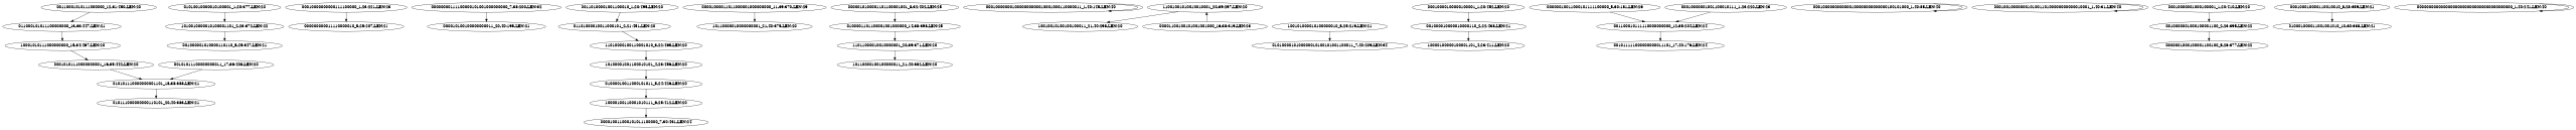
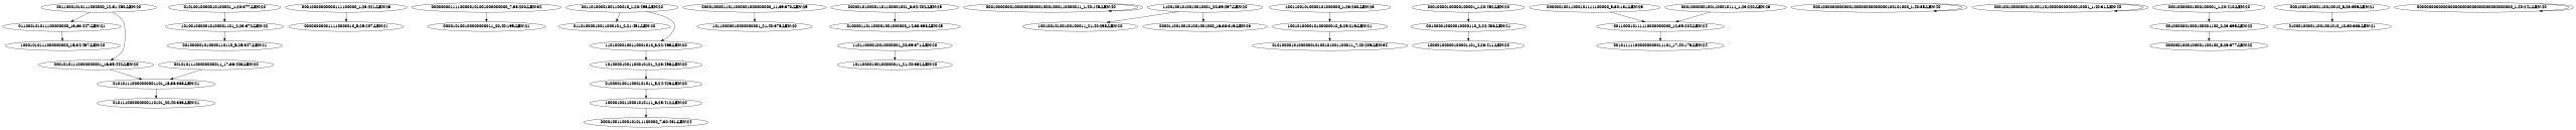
  digraph {
    fontname="DejaVu Serif"
    node [fontname="DejaVu Serif"]
    edge [fontname="DejaVu Serif"]
    "00110001010111000000_12-31:450-LEN:20"
    "011000101011100000000_13-33:447-LEN:21"
    "10001010111000000000_15-34:467-LEN:20"
    "00010101110000000001_16-35:442-LEN:20"
    "010101110000000001101_18-38:388-LEN:21"
    "00101011100000000011_17-36:408-LEN:20"
    "010111000000000110101_20-40:383-LEN:21"
    "1010010000010100001101_2-23:372-LEN:22"
    "001000001010000110110_5-25:347-LEN:21"
    "00010000000000111100000_1-23:221-LEN:23"
    "000000000011110000010_5-25:207-LEN:21"
    "00000000111100000101001000000000_7-38:200-LEN:32"
    "000010100100000000011_20-40:195-LEN:21"
    "10100001001100010101_4-23:456-LEN:20"
    "01000010011000101011_5-24:426-LEN:20"
    "10000100110001010111_6-25:412-LEN:20"
    "000010011000101011100000_7-30:431-LEN:24"
    "00001000011011000001000000000_11-39:370-LEN:29"
    "10110000010000000001_21-40:375-LEN:20"
    "11011000010010000001_20-39:371-LEN:20"
    "10110000100100000011_21-40:382-LEN:20"
    "01010010000010100001_1-20:377-LEN:20"
    "0001000000010000000000010001000110000011_1-40:145-LEN:40"
    "11001001010010010001_20-39:297-LEN:20"
    "10010010100100100011_21-40:298-LEN:20"
    "00110100001001100010_1-20:495-LEN:20"
    "01101000010011000101_2-21:451-LEN:20"
    "11010000100110001010_3-22:465-LEN:20"
+   "10011001010000101000000_1-23:230-LEN:23"
    "100101000010100000010_5-25:219-LEN:21"
    "0101000010100000010100101001100011_7-40:209-LEN:34"
    "0100001101100001001000000_14-38:398-LEN:25"
    "0000010100001101100001001_8-32:402-LEN:25"
    "00010000100000100001_1-20:452-LEN:20"
    "001000010000010000110_2-22:438-LEN:21"
    "10000100000100001101_4-23:411-LEN:20"
    "00000010011000101111100000_5-30:181-LEN:26"
    "001100010111110000000000_12-35:204-LEN:24"
    "001011111000000000011101_17-40:176-LEN:24"
    "00001100100101001001000_16-38:319-LEN:23"
    "0001000000000000100000000000000100101000_1-40:85-LEN:40"
    n42 [label="0001001000000010100110100000000000010001_1-40:31-LEN:40"]
    "00010000001000100001_1-20:410-LEN:20"
    "0010000001000100001100_2-23:395-LEN:22"
    "0000001000100001100100_5-26:377-LEN:22"
    "000100010000110010010_8-28:359-LEN:21"
    "010001000011001001010_10-30:338-LEN:21"
    "00010000001001100010111_1-23:220-LEN:23"
    "0000000000000000000000000000000000000000_1-40:241-LEN:40"
    "00110001010111000000_12-31:450-LEN:20" -> "011000101011100000000_13-33:447-LEN:21"
    "011000101011100000000_13-33:447-LEN:21" -> "10001010111000000000_15-34:467-LEN:20"
-   "10001010111000000000_15-34:467-LEN:20" -> "00010101110000000001_16-35:442-LEN:20"
+   "00110001010111000000_12-31:450-LEN:20" -> "00010101110000000001_16-35:442-LEN:20"
    "00010101110000000001_16-35:442-LEN:20" -> "010101110000000001101_18-38:388-LEN:21"
    "010101110000000001101_18-38:388-LEN:21" -> "010111000000000110101_20-40:383-LEN:21"
    "00101011100000000011_17-36:408-LEN:20" -> "010101110000000001101_18-38:388-LEN:21"
    "1010010000010100001101_2-23:372-LEN:22" -> "001000001010000110110_5-25:347-LEN:21"
    "00010000000000111100000_1-23:221-LEN:23" -> "000000000011110000010_5-25:207-LEN:21"
    "00000000111100000101001000000000_7-38:200-LEN:32" -> "000010100100000000011_20-40:195-LEN:21"
    "10100001001100010101_4-23:456-LEN:20" -> "01000010011000101011_5-24:426-LEN:20"
    "01000010011000101011_5-24:426-LEN:20" -> "10000100110001010111_6-25:412-LEN:20"
    "10000100110001010111_6-25:412-LEN:20" -> "000010011000101011100000_7-30:431-LEN:24"
    "00001000011011000001000000000_11-39:370-LEN:29" -> "10110000010000000001_21-40:375-LEN:20"
    "11011000010010000001_20-39:371-LEN:20" -> "10110000100100000011_21-40:382-LEN:20"
    "01010010000010100001_1-20:377-LEN:20" -> "1010010000010100001101_2-23:372-LEN:22"
    "0001000000010000000000010001000110000011_1-40:145-LEN:40" -> "0001000000010000000000010001000110000011_1-40:145-LEN:40"
    "11001001010010010001_20-39:297-LEN:20" -> "10010010100100100011_21-40:298-LEN:20"
    "00110100001001100010_1-20:495-LEN:20" -> "01101000010011000101_2-21:451-LEN:20"
-   "01101000010011000101_2-21:451-LEN:20" -> "11010000100110001010_3-22:465-LEN:20"
+   "00110100001001100010_1-20:495-LEN:20" -> "11010000100110001010_3-22:465-LEN:20"
    "11010000100110001010_3-22:465-LEN:20" -> "10100001001100010101_4-23:456-LEN:20"
+   "10011001010000101000000_1-23:230-LEN:23" -> "100101000010100000010_5-25:219-LEN:21"
    "100101000010100000010_5-25:219-LEN:21" -> "0101000010100000010100101001100011_7-40:209-LEN:34"
-   "0100001101100001001000000_14-38:398-LEN:25" -> "11011000010010000001_20-39:371-LEN:20"
    "0000010100001101100001001_8-32:402-LEN:25" -> "0100001101100001001000000_14-38:398-LEN:25"
    "00010000100000100001_1-20:452-LEN:20" -> "001000010000010000110_2-22:438-LEN:21"
    "001000010000010000110_2-22:438-LEN:21" -> "10000100000100001101_4-23:411-LEN:20"
    "00000010011000101111100000_5-30:181-LEN:26" -> "001100010111110000000000_12-35:204-LEN:24"
    "001100010111110000000000_12-35:204-LEN:24" -> "001011111000000000011101_17-40:176-LEN:24"
-   "00001100100101001001000_16-38:319-LEN:23" -> "11001001010010010001_20-39:297-LEN:20"
+   "11001001010010010001_20-39:297-LEN:20" -> "00001100100101001001000_16-38:319-LEN:23"
    "0001000000000000100000000000000100101000_1-40:85-LEN:40" -> "0001000000000000100000000000000100101000_1-40:85-LEN:40"
    n42 -> n42
    "00010000001000100001_1-20:410-LEN:20" -> "0010000001000100001100_2-23:395-LEN:22"
    "0010000001000100001100_2-23:395-LEN:22" -> "0000001000100001100100_5-26:377-LEN:22"
    "000100010000110010010_8-28:359-LEN:21" -> "010001000011001001010_10-30:338-LEN:21"
    "00010000001001100010111_1-23:220-LEN:23" -> "001100010111110000000000_12-35:204-LEN:24"
    "0000000000000000000000000000000000000000_1-40:241-LEN:40" -> "0000000000000000000000000000000000000000_1-40:241-LEN:40"
  }
